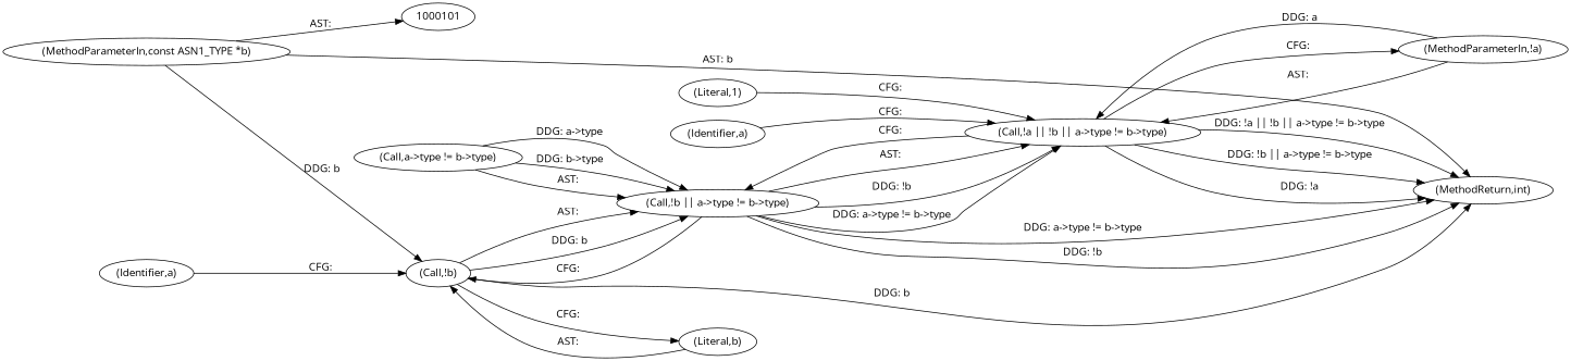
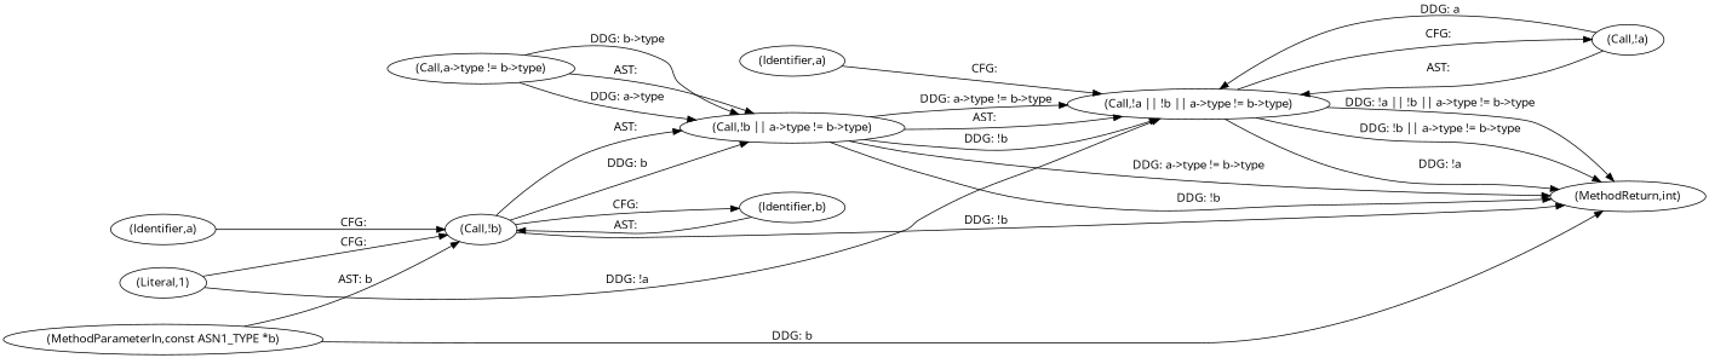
  digraph {
    fontname="Open Sans"
    rankdir=LR
    node [fontname="Open Sans"]
    edge [fontname="Open Sans"]
    n1 [label="(MethodParameterIn,const ASN1_TYPE *b)"]
    n2 [label="(Call,!b)"]
    n3 [label="(MethodReturn,int)"]
-   1000101
    n5 [label="(Call,!b || a->type != b->type)"]
-   n6 [label="(Literal,b)"]
+   n6 [label="(Identifier,b)"]
    n7 [label="(Call,!a || !b || a->type != b->type)"]
-   n8 [label="(MethodParameterIn,!a)"]
+   n8 [label="(Call,!a)"]
    n9 [label="(Call,a->type != b->type)"]
    n10 [label="(Identifier,a)"]
    n11 [label="(Identifier,a)"]
    n12 [label="(Literal,1)"]
-   n1 -> n2 [label="DDG: b"]
-   n1 -> n3 [label="AST: b"]
-   n1 -> 1000101 [label="AST: "]
-   n2 -> n3 [label="DDG: b"]
+   n1 -> n2 [label="AST: b"]
+   n1 -> n3 [label="DDG: b"]
+   n2 -> n3 [label="DDG: !b"]
    n2 -> n5 [label="AST: "]
    n2 -> n5 [label="DDG: b"]
    n2 -> n6 [label="CFG: "]
-   n5 -> n2 [label="CFG: "]
+   n12 -> n2 [label="CFG: "]
    n5 -> n3 [label="DDG: a->type != b->type"]
    n5 -> n3 [label="DDG: !b"]
    n5 -> n7 [label="AST: "]
    n5 -> n7 [label="DDG: !b"]
    n5 -> n7 [label="DDG: a->type != b->type"]
    n6 -> n2 [label="AST: "]
    n7 -> n3 [label="DDG: !b || a->type != b->type"]
    n7 -> n3 [label="DDG: !a"]
    n7 -> n3 [label="DDG: !a || !b || a->type != b->type"]
-   n7 -> n5 [label="CFG: "]
    n7 -> n8 [label="CFG: "]
    n8 -> n7 [label="AST: "]
    n8 -> n7 [label="DDG: a"]
    n9 -> n5 [label="AST: "]
    n9 -> n5 [label="DDG: a->type"]
    n9 -> n5 [label="DDG: b->type"]
    n10 -> n7 [label="CFG: "]
    n11 -> n2 [label="CFG: "]
-   n12 -> n7 [label="CFG: "]
+   n12 -> n7 [label="DDG: !a"]
  }
